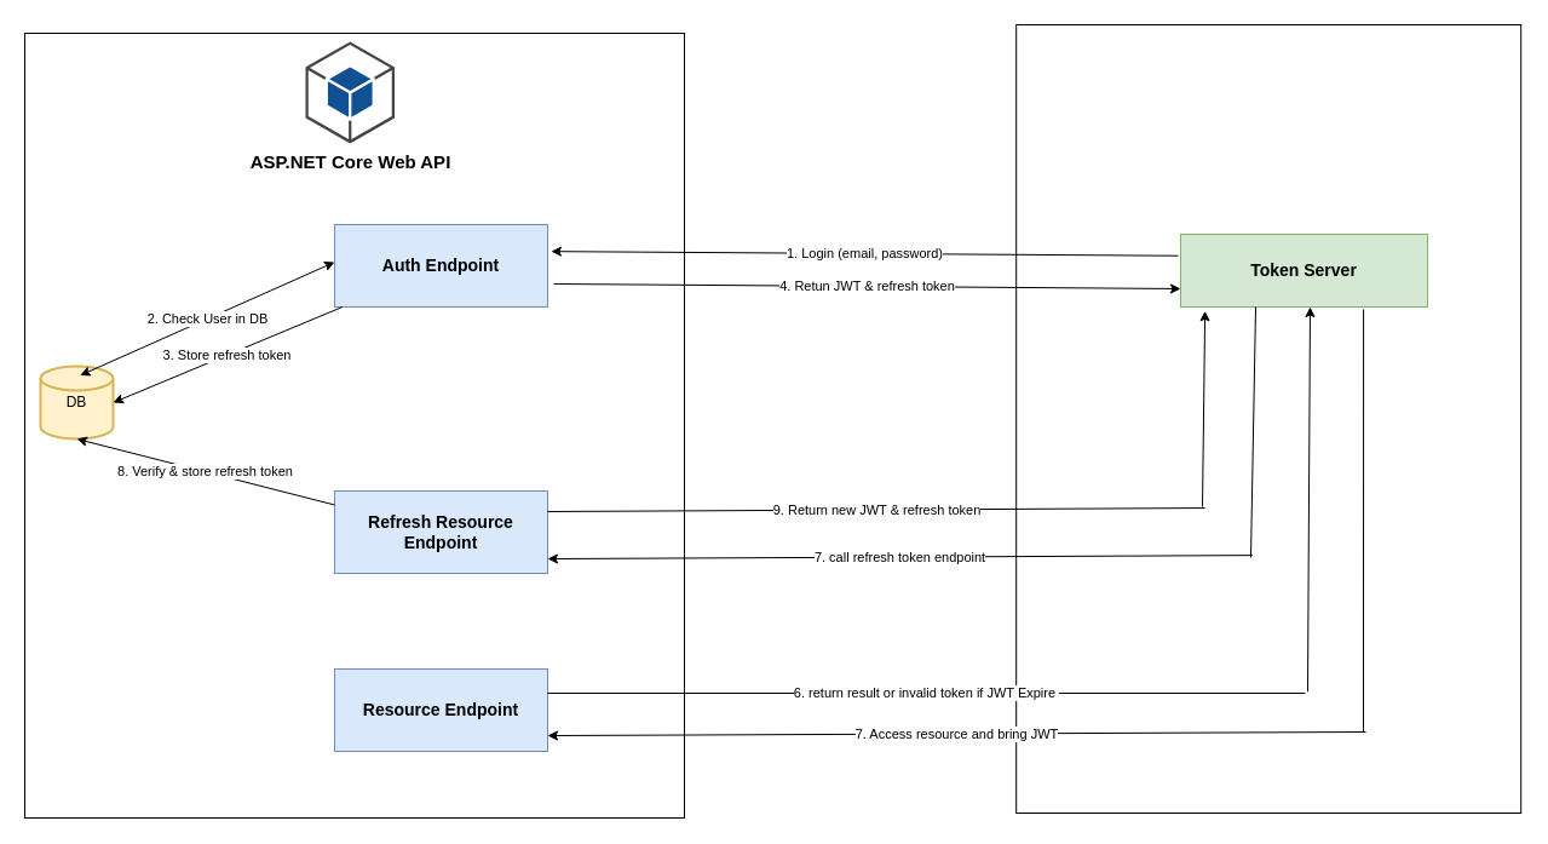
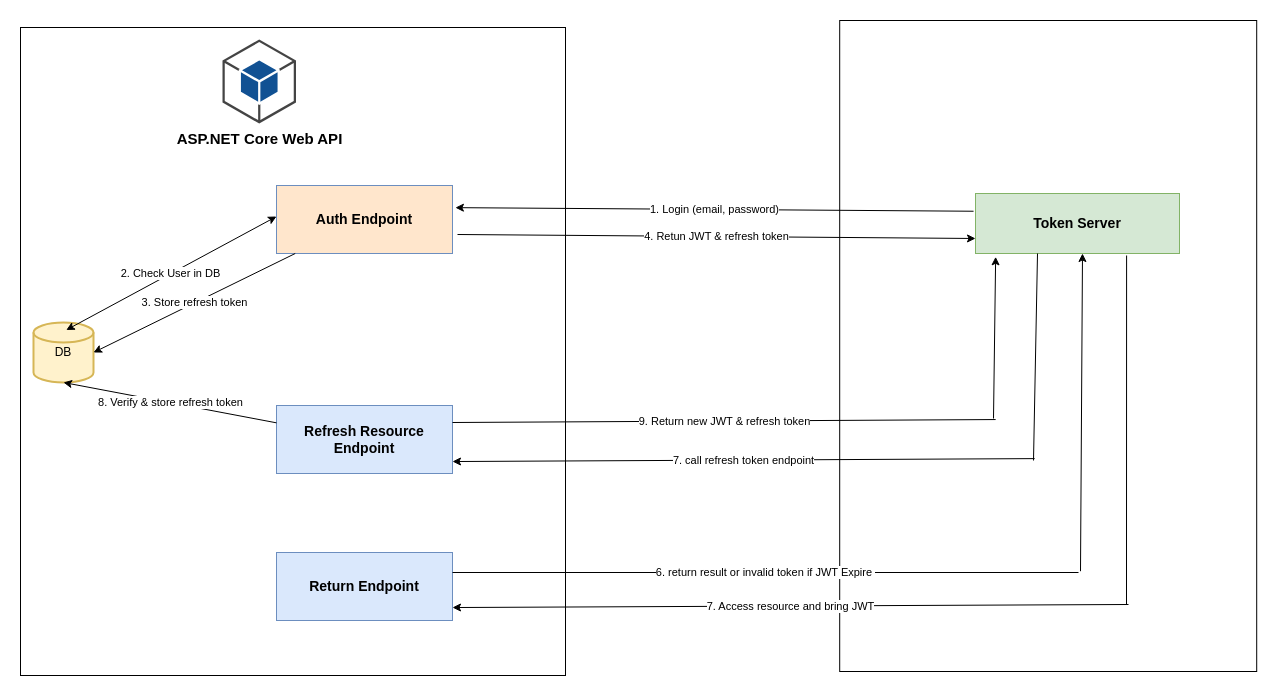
  <mxCell id="0" />
  <mxCell id="1" parent="0" />
  <mxCell id="2" value="" style="rounded=0;whiteSpace=wrap;html=1;" vertex="1" parent="1"><mxGeometry x="20" y="27" width="545" height="648" as="geometry" /></mxCell>
  <mxCell id="3" value="" style="rounded=0;whiteSpace=wrap;html=1;" vertex="1" parent="1"><mxGeometry x="839.2" y="20" width="417" height="651" as="geometry" /></mxCell>
- <mxCell id="4" value="&lt;b&gt;&lt;font style=&quot;font-size: 15px;&quot;&gt;ASP.NET Core Web API&lt;/font&gt;&lt;/b&gt;" style="outlineConnect=0;dashed=0;verticalLabelPosition=bottom;verticalAlign=top;align=center;html=1;shape=mxgraph.aws3.android;fillColor=#115193;gradientColor=none;" vertex="1" parent="1"><mxGeometry x="252" y="34" width="73.5" height="84" as="geometry" /></mxCell>
- <mxCell id="5" value="DB" style="strokeWidth=2;html=1;shape=mxgraph.flowchart.database;whiteSpace=wrap;fillColor=#fff2cc;strokeColor=#d6b656;" vertex="1" parent="1"><mxGeometry x="33" y="302" width="60" height="60" as="geometry" /></mxCell>
- <mxCell id="6" value="&lt;b&gt;&lt;font style=&quot;font-size: 14px;&quot;&gt;Auth Endpoint&lt;/font&gt;&lt;/b&gt;" style="rounded=0;whiteSpace=wrap;html=1;fillColor=#dae8fc;strokeColor=#6c8ebf;" vertex="1" parent="1"><mxGeometry x="276" y="185" width="176" height="68" as="geometry" /></mxCell>
+ <mxCell id="4" value="&lt;b&gt;&lt;font style=&quot;font-size: 15px;&quot;&gt;ASP.NET Core Web API&lt;/font&gt;&lt;/b&gt;" style="outlineConnect=0;dashed=0;verticalLabelPosition=bottom;verticalAlign=top;align=center;html=1;shape=mxgraph.aws3.android;fillColor=#115193;gradientColor=none;" vertex="1" parent="1"><mxGeometry x="222" y="39" width="73.5" height="84" as="geometry" /></mxCell>
+ <mxCell id="5" value="DB" style="strokeWidth=2;html=1;shape=mxgraph.flowchart.database;whiteSpace=wrap;fillColor=#fff2cc;strokeColor=#d6b656;" vertex="1" parent="1"><mxGeometry x="33" y="322" width="60" height="60" as="geometry" /></mxCell>
+ <mxCell id="6" value="&lt;b&gt;&lt;font style=&quot;font-size: 14px;&quot;&gt;Auth Endpoint&lt;/font&gt;&lt;/b&gt;" style="rounded=0;whiteSpace=wrap;html=1;fillColor=#ffe6cc;strokeColor=#6c8ebf;" vertex="1" parent="1"><mxGeometry x="276" y="185" width="176" height="68" as="geometry" /></mxCell>
  <mxCell id="7" value="&lt;b&gt;&lt;font style=&quot;font-size: 14px;&quot;&gt;Refresh Resource Endpoint&lt;/font&gt;&lt;/b&gt;" style="rounded=0;whiteSpace=wrap;html=1;fillColor=#dae8fc;strokeColor=#6c8ebf;" vertex="1" parent="1"><mxGeometry x="276" y="405" width="176" height="68" as="geometry" /></mxCell>
- <mxCell id="8" value="&lt;b&gt;&lt;font style=&quot;font-size: 14px;&quot;&gt;Resource Endpoint&lt;/font&gt;&lt;/b&gt;" style="rounded=0;whiteSpace=wrap;html=1;fillColor=#dae8fc;strokeColor=#6c8ebf;" vertex="1" parent="1"><mxGeometry x="276" y="552" width="176" height="68" as="geometry" /></mxCell>
+ <mxCell id="8" value="&lt;b&gt;&lt;font style=&quot;font-size: 14px;&quot;&gt;Return Endpoint&lt;/font&gt;&lt;/b&gt;" style="rounded=0;whiteSpace=wrap;html=1;fillColor=#dae8fc;strokeColor=#6c8ebf;" vertex="1" parent="1"><mxGeometry x="276" y="552" width="176" height="68" as="geometry" /></mxCell>
  <mxCell id="9" value="2. Check User in DB" style="endArrow=classic;startArrow=classic;html=1;exitX=0.546;exitY=0.125;exitDx=0;exitDy=0;exitPerimeter=0;" edge="1" parent="1" source="5"><mxGeometry width="50" height="50" relative="1" as="geometry"><mxPoint x="226" y="266" as="sourcePoint" /><mxPoint x="276" y="216" as="targetPoint" /></mxGeometry></mxCell>
  <mxCell id="10" value="3. Store refresh token" style="edgeStyle=none;html=1;entryX=1;entryY=0.5;entryDx=0;entryDy=0;entryPerimeter=0;" edge="1" parent="1" source="6" target="5"><mxGeometry relative="1" as="geometry" /></mxCell>
  <mxCell id="11" value="8. Verify &amp;amp; store refresh token" style="edgeStyle=none;html=1;entryX=0.5;entryY=1;entryDx=0;entryDy=0;entryPerimeter=0;" edge="1" parent="1" source="7" target="5"><mxGeometry relative="1" as="geometry" /></mxCell>
  <mxCell id="12" value="&lt;b&gt;&lt;font style=&quot;font-size: 14px;&quot;&gt;Token Server&lt;/font&gt;&lt;/b&gt;" style="rounded=0;whiteSpace=wrap;html=1;fillColor=#d5e8d4;strokeColor=#82b366;" vertex="1" parent="1"><mxGeometry x="975" y="193" width="204" height="60" as="geometry" /></mxCell>
  <mxCell id="13" value="1. Login (email, password)" style="endArrow=classic;html=1;entryX=0.798;entryY=0.278;entryDx=0;entryDy=0;entryPerimeter=0;exitX=0.321;exitY=0.293;exitDx=0;exitDy=0;exitPerimeter=0;" edge="1" parent="1" source="3" target="2"><mxGeometry width="50" height="50" relative="1" as="geometry"><mxPoint x="776" y="237" as="sourcePoint" /><mxPoint x="826" y="187" as="targetPoint" /></mxGeometry></mxCell>
  <mxCell id="14" value="4. Retun JWT &amp;amp; refresh token" style="endArrow=classic;html=1;entryX=0.798;entryY=0.278;entryDx=0;entryDy=0;entryPerimeter=0;exitX=0.321;exitY=0.293;exitDx=0;exitDy=0;exitPerimeter=0;" edge="1" parent="1"><mxGeometry width="50" height="50" relative="1" as="geometry"><mxPoint x="457" y="234" as="sourcePoint" /><mxPoint x="975" y="238" as="targetPoint" /></mxGeometry></mxCell>
  <mxCell id="15" value="9. Return new JWT &amp;amp; refresh token" style="endArrow=none;html=1;exitX=1;exitY=0.25;exitDx=0;exitDy=0;entryX=0.374;entryY=0.613;entryDx=0;entryDy=0;entryPerimeter=0;" edge="1" parent="1" source="7" target="3"><mxGeometry width="50" height="50" relative="1" as="geometry"><mxPoint x="776" y="437" as="sourcePoint" /><mxPoint x="826" y="387" as="targetPoint" /></mxGeometry></mxCell>
  <mxCell id="16" value="6. return result or invalid token if JWT Expire&amp;nbsp;" style="endArrow=none;html=1;exitX=1;exitY=0.25;exitDx=0;exitDy=0;" edge="1" parent="1"><mxGeometry width="50" height="50" relative="1" as="geometry"><mxPoint x="452" y="572" as="sourcePoint" /><mxPoint x="1078" y="572" as="targetPoint" /><Array as="points"><mxPoint x="724" y="572" /></Array></mxGeometry></mxCell>
  <mxCell id="17" value="" style="endArrow=classic;html=1;entryX=0.374;entryY=0.363;entryDx=0;entryDy=0;entryPerimeter=0;" edge="1" parent="1" target="3"><mxGeometry width="50" height="50" relative="1" as="geometry"><mxPoint x="993" y="418" as="sourcePoint" /><mxPoint x="826" y="387" as="targetPoint" /><Array as="points" /></mxGeometry></mxCell>
  <mxCell id="18" value="7. call refresh token endpoint" style="endArrow=classic;html=1;entryX=0.949;entryY=0.824;entryDx=0;entryDy=0;entryPerimeter=0;exitX=0.446;exitY=0.673;exitDx=0;exitDy=0;exitPerimeter=0;" edge="1" parent="1"><mxGeometry width="50" height="50" relative="1" as="geometry"><mxPoint x="1034.162" y="458.123" as="sourcePoint" /><mxPoint x="452.004" y="461.032" as="targetPoint" /></mxGeometry></mxCell>
  <mxCell id="19" value="7. Access resource and bring JWT" style="endArrow=classic;html=1;entryX=0.949;entryY=0.824;entryDx=0;entryDy=0;entryPerimeter=0;" edge="1" parent="1"><mxGeometry width="50" height="50" relative="1" as="geometry"><mxPoint x="1128" y="604" as="sourcePoint" /><mxPoint x="452.004" y="607.032" as="targetPoint" /><Array as="points" /></mxGeometry></mxCell>
  <mxCell id="20" value="" style="endArrow=classic;html=1;entryX=0.635;entryY=0.363;entryDx=0;entryDy=0;entryPerimeter=0;" edge="1" parent="1"><mxGeometry width="50" height="50" relative="1" as="geometry"><mxPoint x="1080" y="570.69" as="sourcePoint" /><mxPoint x="1081.995" y="253.003" as="targetPoint" /><Array as="points" /></mxGeometry></mxCell>
  <mxCell id="21" value="" style="endArrow=none;html=1;" edge="1" parent="1"><mxGeometry width="50" height="50" relative="1" as="geometry"><mxPoint x="1033" y="460" as="sourcePoint" /><mxPoint x="1037" y="253" as="targetPoint" /></mxGeometry></mxCell>
  <mxCell id="22" value="" style="endArrow=none;html=1;entryX=0.688;entryY=0.361;entryDx=0;entryDy=0;entryPerimeter=0;" edge="1" parent="1" target="3"><mxGeometry width="50" height="50" relative="1" as="geometry"><mxPoint x="1126" y="604" as="sourcePoint" /><mxPoint x="1130" y="397" as="targetPoint" /><Array as="points" /></mxGeometry></mxCell>
